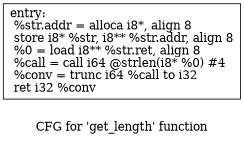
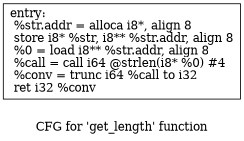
  digraph {
    label="CFG for 'get_length' function"
-   n1 [label="{entry:\l  %str.addr = alloca i8*, align 8\l  store i8* %str, i8** %str.addr, align 8\l  %0 = load i8** %str.ret, align 8\l  %call = call i64 @strlen(i8* %0) #4\l  %conv = trunc i64 %call to i32\l  ret i32 %conv\l}" shape=record]
+   n1 [label="{entry:\l  %str.addr = alloca i8*, align 8\l  store i8* %str, i8** %str.addr, align 8\l  %0 = load i8** %str.addr, align 8\l  %call = call i64 @strlen(i8* %0) #4\l  %conv = trunc i64 %call to i32\l  ret i32 %conv\l}" shape=record]
  }
